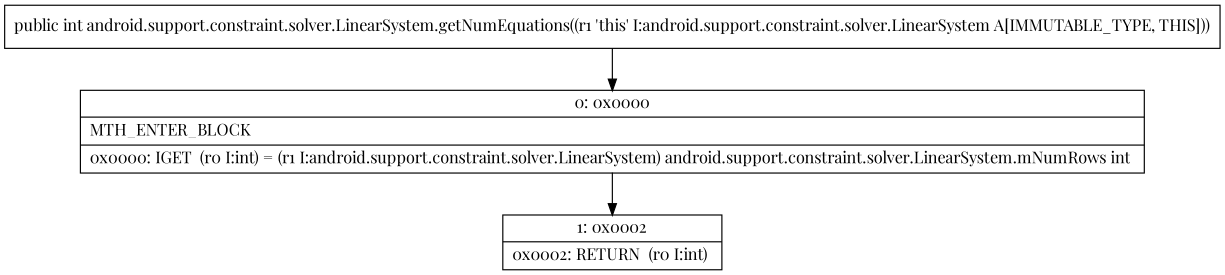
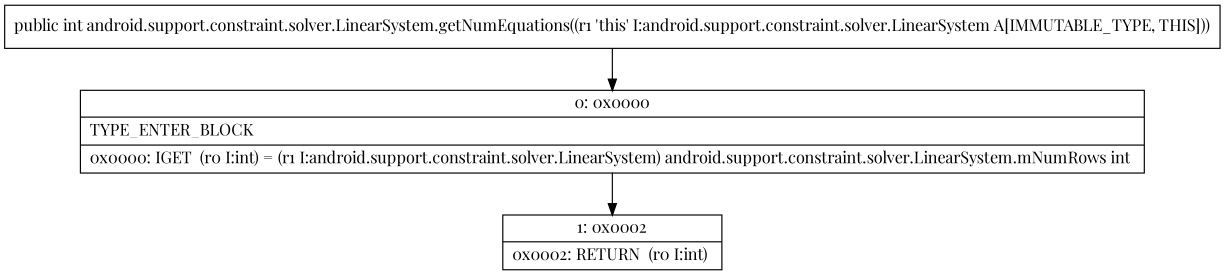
  digraph {
    fontname="Playfair Display"
    node [shape=record fontname="Playfair Display"]
    edge [fontname="Playfair Display"]
-   n1 [label="{0\:\ 0x0000|MTH_ENTER_BLOCK\l|0x0000: IGET  (r0 I:int) = (r1 I:android.support.constraint.solver.LinearSystem) android.support.constraint.solver.LinearSystem.mNumRows int \l}"]
+   n1 [label="{0\:\ 0x0000|TYPE_ENTER_BLOCK\l|0x0000: IGET  (r0 I:int) = (r1 I:android.support.constraint.solver.LinearSystem) android.support.constraint.solver.LinearSystem.mNumRows int \l}"]
    n2 [label="{1\:\ 0x0002|0x0002: RETURN  (r0 I:int) \l}"]
    n3 [label="{public int android.support.constraint.solver.LinearSystem.getNumEquations((r1 'this' I:android.support.constraint.solver.LinearSystem A[IMMUTABLE_TYPE, THIS])) }"]
    n1 -> n2
    n3 -> n1
  }
